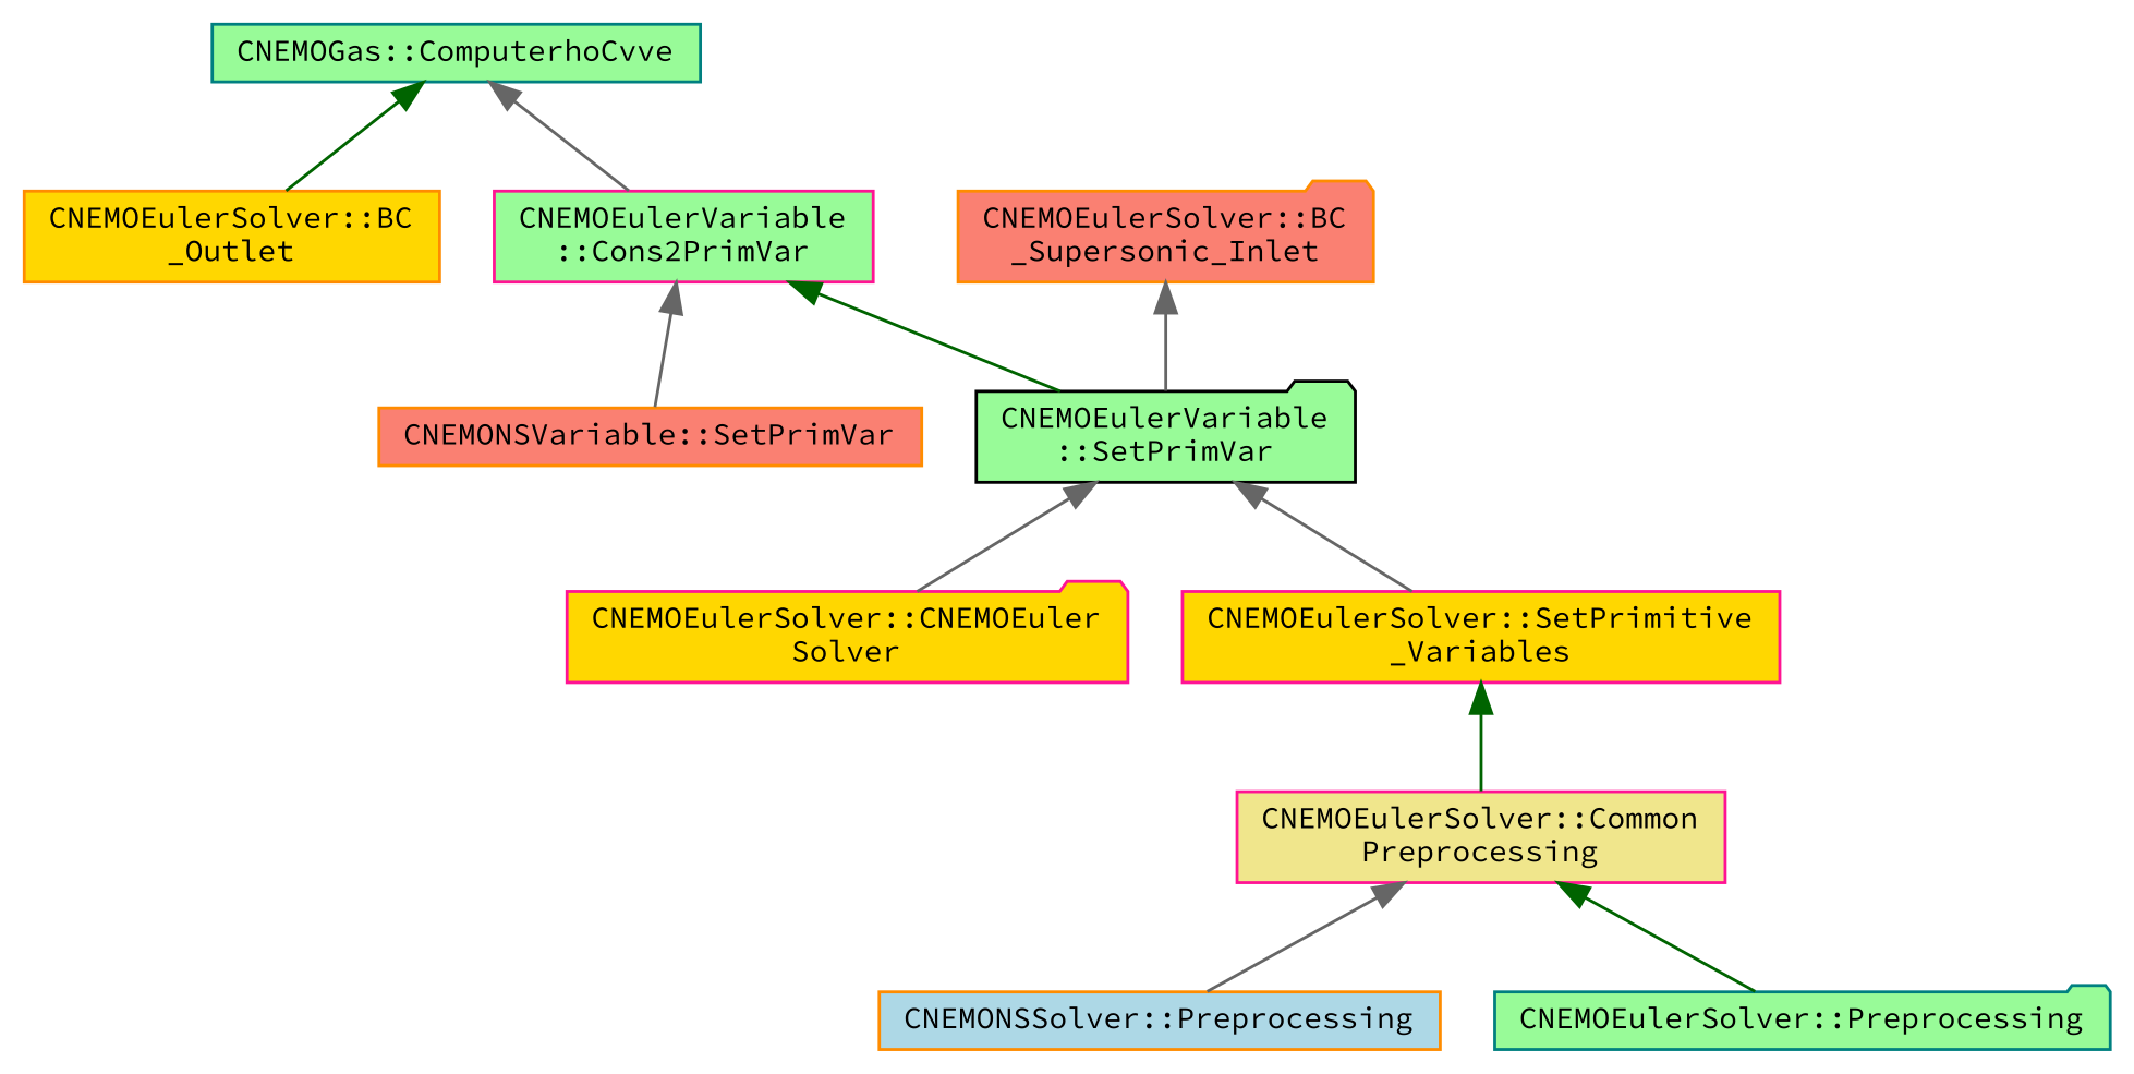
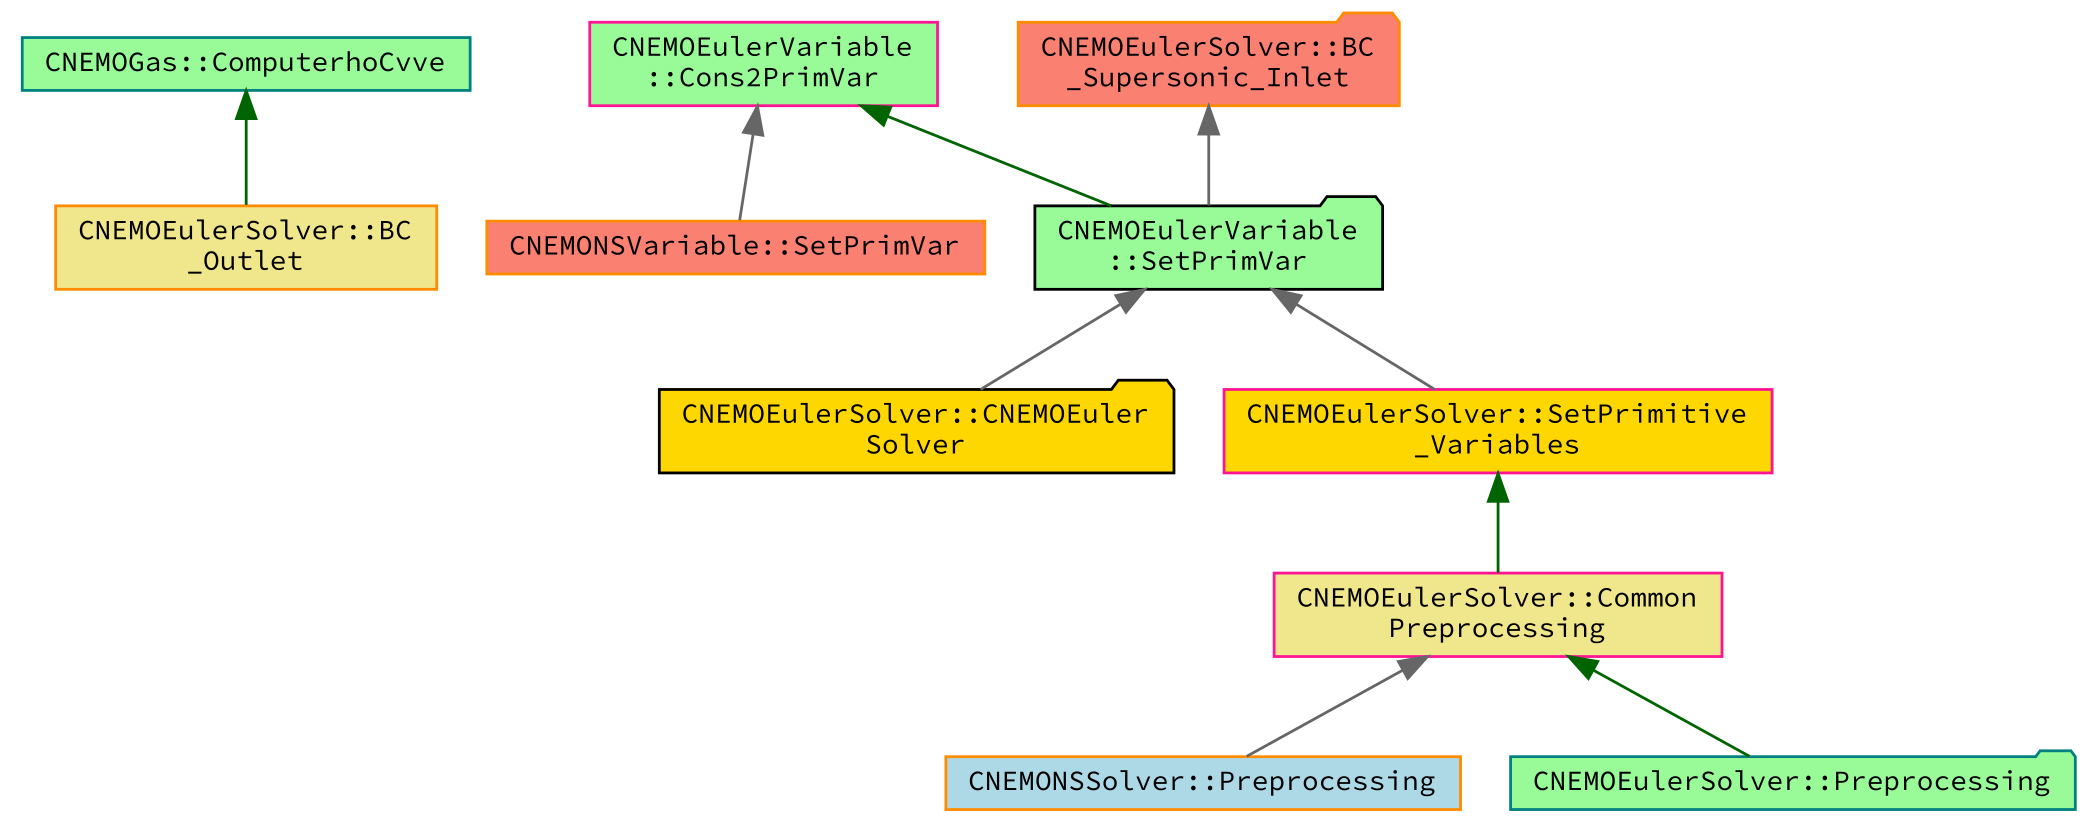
  digraph {
    fontname="Source Code Pro"
    rankdir=TB
    node [color=darkorange fillcolor=palegreen fontname="Source Code Pro" fontsize=10 shape=box style=filled]
    edge [color=gray40 dir=back fontname="Source Code Pro" fontsize=10 labelfontname=Helvetica labelfontsize=10 style=solid]
    n1 [color=teal fontcolor=black height=0.2 label="CNEMOGas::ComputerhoCvve" width=0.4]
-   n2 [fillcolor=gold height=0.2 label="CNEMOEulerSolver::BC\l_Outlet" width=0.4]
+   n2 [fillcolor=khaki height=0.2 label="CNEMOEulerSolver::BC\l_Outlet" width=0.4]
    n3 [color=deeppink height=0.2 label="CNEMOEulerVariable\l::Cons2PrimVar" width=0.4]
    n4 [fillcolor=salmon height=0.2 label="CNEMONSVariable::SetPrimVar" width=0.4]
    n5 [color=black height=0.2 label="CNEMOEulerVariable\l::SetPrimVar" shape=folder width=0.4]
-   n6 [color=deeppink fillcolor=gold height=0.2 label="CNEMOEulerSolver::CNEMOEuler\lSolver" shape=folder width=0.4]
+   n6 [color=black fillcolor=gold height=0.2 label="CNEMOEulerSolver::CNEMOEuler\lSolver" shape=folder width=0.4]
    n7 [color=deeppink fillcolor=gold height=0.2 label="CNEMOEulerSolver::SetPrimitive\l_Variables" width=0.4]
    n8 [fillcolor=salmon height=0.2 label="CNEMOEulerSolver::BC\l_Supersonic_Inlet" shape=folder width=0.4]
    n9 [color=deeppink fillcolor=khaki height=0.2 label="CNEMOEulerSolver::Common\lPreprocessing" width=0.4]
    n10 [fillcolor=lightblue height=0.2 label="CNEMONSSolver::Preprocessing" width=0.4]
    n11 [color=teal height=0.2 label="CNEMOEulerSolver::Preprocessing" shape=folder width=0.4]
    n1 -> n2 [color=darkgreen]
-   n1 -> n3
    n3 -> n4
    n3 -> n5 [color=darkgreen]
    n5 -> n6
    n5 -> n7
    n7 -> n9 [color=darkgreen]
    n8 -> n5
    n9 -> n10
    n9 -> n11 [color=darkgreen]
  }
